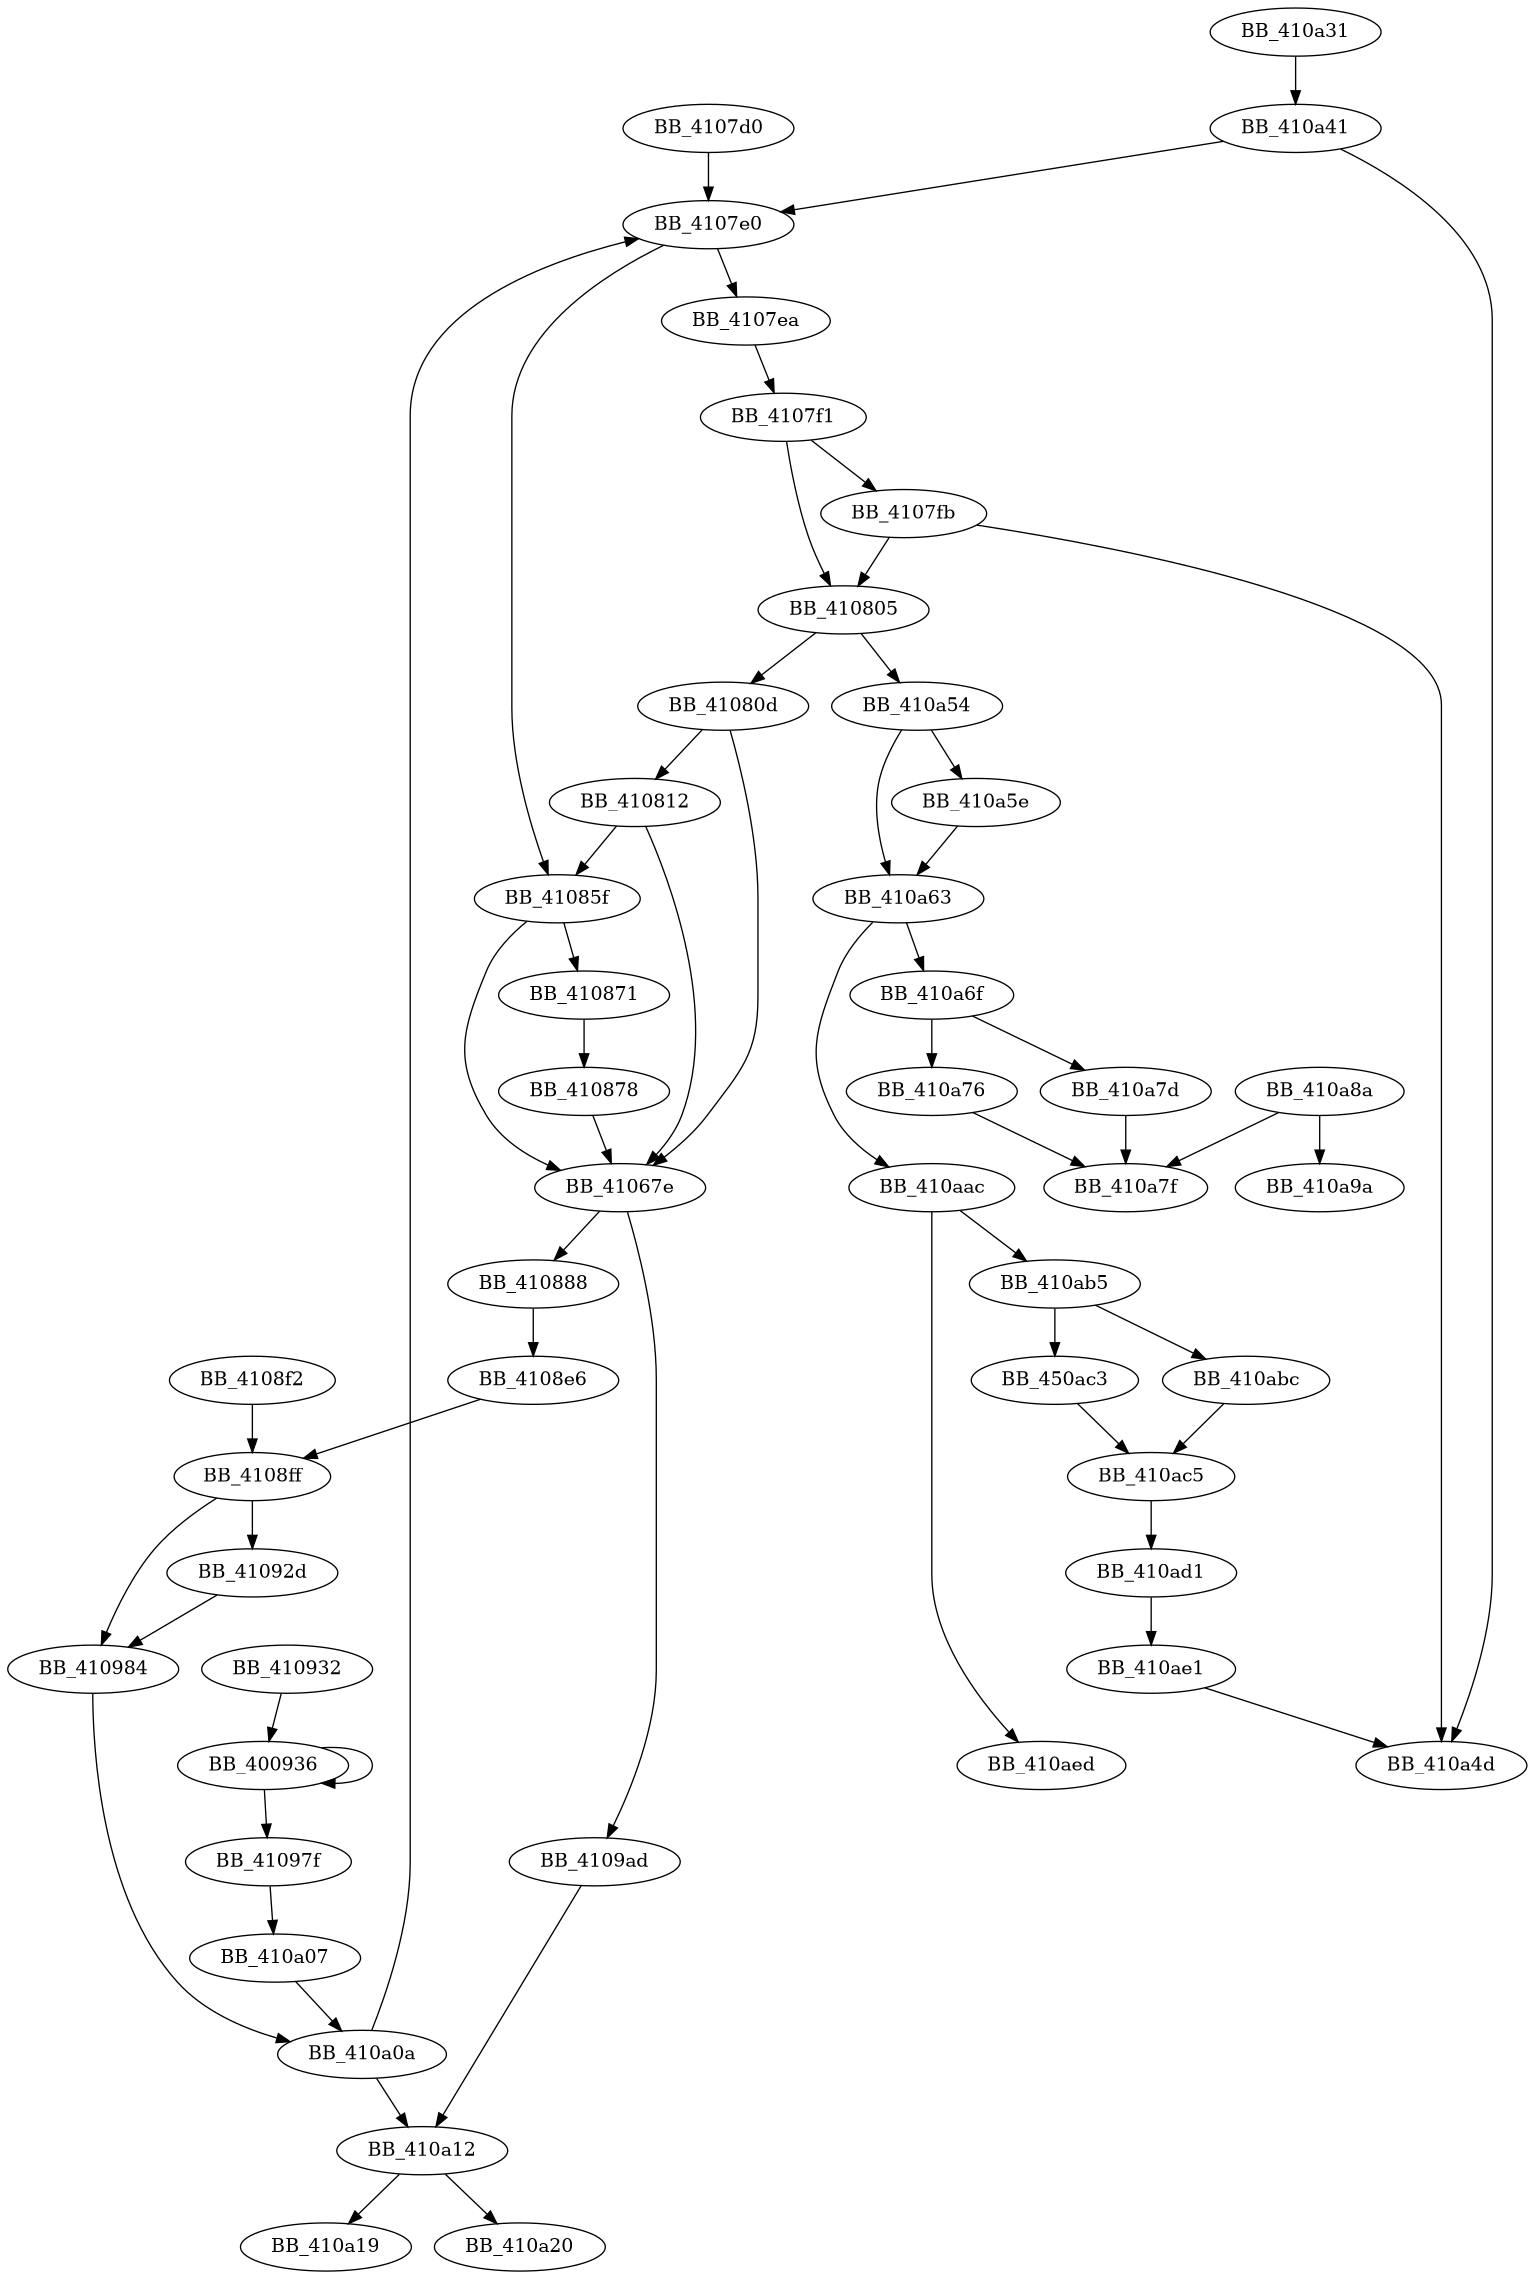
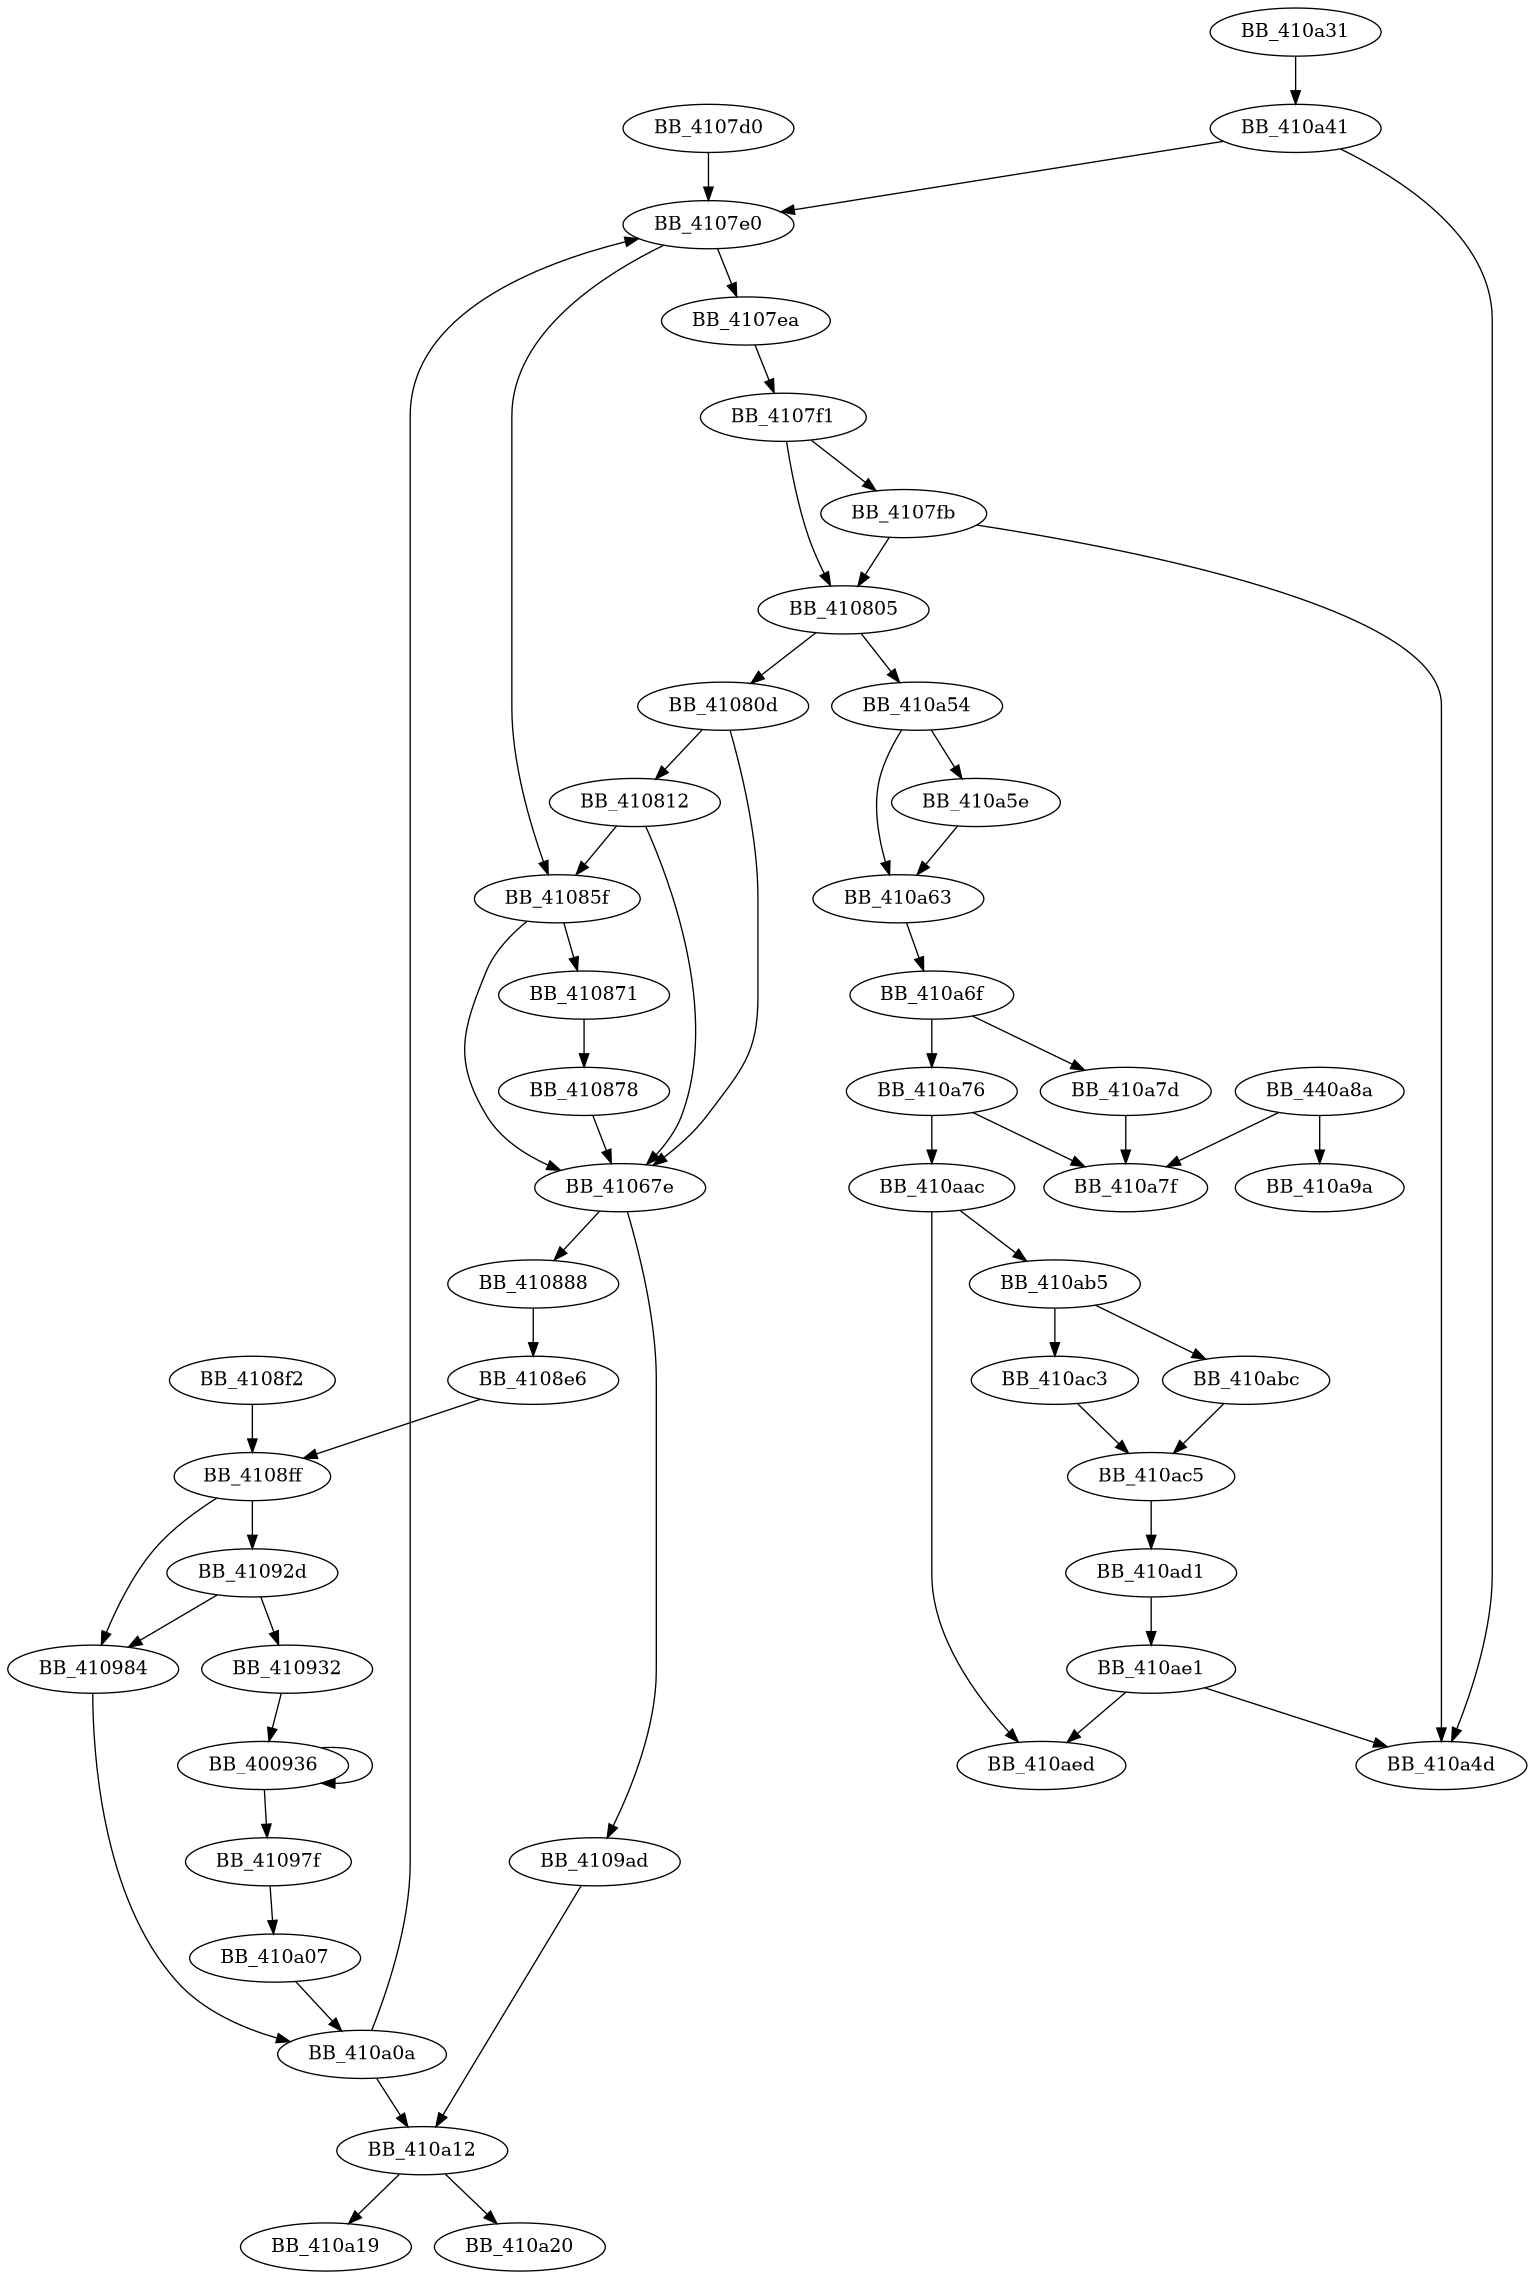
  digraph {
    BB_4107d0
    BB_4107e0
    BB_4107ea
    BB_41085f
    BB_4107f1
    BB_41080d
    BB_410812
    n8 [label=BB_41067e]
    BB_4107fb
    BB_410805
    BB_410888
    BB_4109ad
    BB_410a4d
    BB_410a54
    BB_410a5e
    BB_410a63
    BB_410a6f
    BB_410aac
    BB_410871
    BB_4108e6
    BB_410a12
    BB_410878
    BB_4108ff
    BB_4108f2
    BB_410a07
    BB_410a0a
    BB_41092d
    BB_410984
    BB_410932
    n30 [label=BB_400936]
    BB_41097f
    BB_410a19
    BB_410a20
    BB_410a31
    BB_410a41
    BB_410a76
    BB_410a7d
    BB_410ab5
    BB_410aed
    BB_410a7f
    BB_410abc
-   BB_410ac3 [label=BB_450ac3]
-   BB_410a8a
+   BB_410ac3
+   BB_410a8a [label=BB_440a8a]
    BB_410a9a
    BB_410ac5
    BB_410ad1
    BB_410ae1
    BB_4107d0 -> BB_4107e0
    BB_4107e0 -> BB_4107ea
    BB_4107e0 -> BB_41085f
    BB_4107ea -> BB_4107f1
    BB_41085f -> n8
    BB_41085f -> BB_410871
    BB_4107f1 -> BB_4107fb
    BB_4107f1 -> BB_410805
    BB_41080d -> BB_410812
    BB_41080d -> n8
    BB_410812 -> BB_41085f
    BB_410812 -> n8
    n8 -> BB_410888
    n8 -> BB_4109ad
    BB_4107fb -> BB_410805
    BB_4107fb -> BB_410a4d
    BB_410805 -> BB_41080d
    BB_410805 -> BB_410a54
    BB_410888 -> BB_4108e6
    BB_4109ad -> BB_410a12
    BB_410a54 -> BB_410a5e
    BB_410a54 -> BB_410a63
    BB_410a5e -> BB_410a63
    BB_410a63 -> BB_410a6f
-   BB_410a63 -> BB_410aac
+   BB_410a76 -> BB_410aac
    BB_410a6f -> BB_410a76
    BB_410a6f -> BB_410a7d
    BB_410aac -> BB_410ab5
    BB_410aac -> BB_410aed
    BB_410871 -> BB_410878
    BB_4108e6 -> BB_4108ff
    BB_410a12 -> BB_410a19
    BB_410a12 -> BB_410a20
    BB_410878 -> n8
    BB_4108ff -> BB_41092d
    BB_4108ff -> BB_410984
    BB_4108f2 -> BB_4108ff
    BB_410a07 -> BB_410a0a
    BB_410a0a -> BB_4107e0
    BB_410a0a -> BB_410a12
    BB_41092d -> BB_410984
+   BB_41092d -> BB_410932
    BB_410984 -> BB_410a0a
    BB_410932 -> n30
    n30 -> n30
    n30 -> BB_41097f
    BB_41097f -> BB_410a07
    BB_410a31 -> BB_410a41
    BB_410a41 -> BB_4107e0
    BB_410a41 -> BB_410a4d
    BB_410a76 -> BB_410a7f
    BB_410a7d -> BB_410a7f
    BB_410ab5 -> BB_410abc
    BB_410ab5 -> BB_410ac3
    BB_410abc -> BB_410ac5
    BB_410ac3 -> BB_410ac5
    BB_410a8a -> BB_410a7f
    BB_410a8a -> BB_410a9a
    BB_410ac5 -> BB_410ad1
    BB_410ad1 -> BB_410ae1
    BB_410ae1 -> BB_410a4d
+   BB_410ae1 -> BB_410aed
  }
